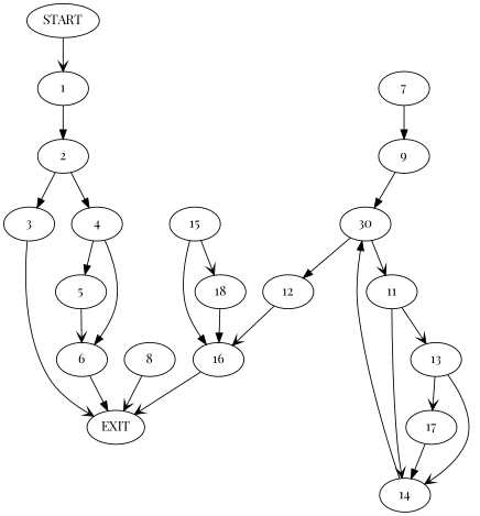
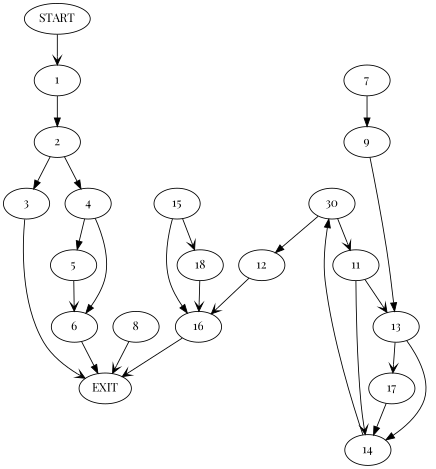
  digraph {
    fontname="Playfair Display"
    node [fontname="Playfair Display"]
    edge [arrowhead=normal fontname="Playfair Display"]
    n1 [label=START]
    1
    2
    n4 [label=EXIT]
    3
    4
    5
    6
    7
    9
    8
    n12 [label=30]
    11
    12
    13
    14
    16
    17
    15
    18
    n1 -> 1 [arrowhead=vee]
    1 -> 2
    2 -> 3
    2 -> 4
    3 -> n4 [arrowhead=vee]
    4 -> 5
    4 -> 6
    5 -> 6 [arrowhead=vee]
    6 -> n4
    7 -> 9
-   9 -> n12
+   9 -> 13
    8 -> n4 [arrowhead=vee]
    n12 -> 11 [arrowhead=vee]
    n12 -> 12
    11 -> 13 [arrowhead=vee]
    11 -> 14 [arrowhead=vee]
    12 -> 16 [arrowhead=vee]
-   13 -> 14 [arrowhead=vee]
+   13 -> 14
    13 -> 17 [arrowhead=vee]
    14 -> n12
    16 -> n4 [arrowhead=vee]
    17 -> 14
    15 -> 16
    15 -> 18 [arrowhead=vee]
-   18 -> 16
+   18 -> 16 [arrowhead=vee]
  }
